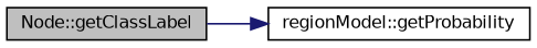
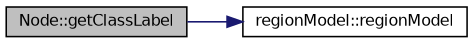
  digraph {
    rankdir=LR
    fontname="DejaVu Sans"
    node [color=black fontname="DejaVu Sans" fontsize=10 shape=record style=filled]
    n1 [fillcolor=grey75 fontcolor=black height=0.2 label="Node::getClassLabel" width=0.4]
-   n2 [fillcolor=white height=0.2 label="regionModel::getProbability" width=0.4]
+   n2 [fillcolor=white height=0.2 label="regionModel::regionModel" width=0.4]
    n1 -> n2 [color=midnightblue fontname="DejaVu Sans" fontsize=10 labelfontname=Helvetica labelfontsize=10 style=solid]
  }
